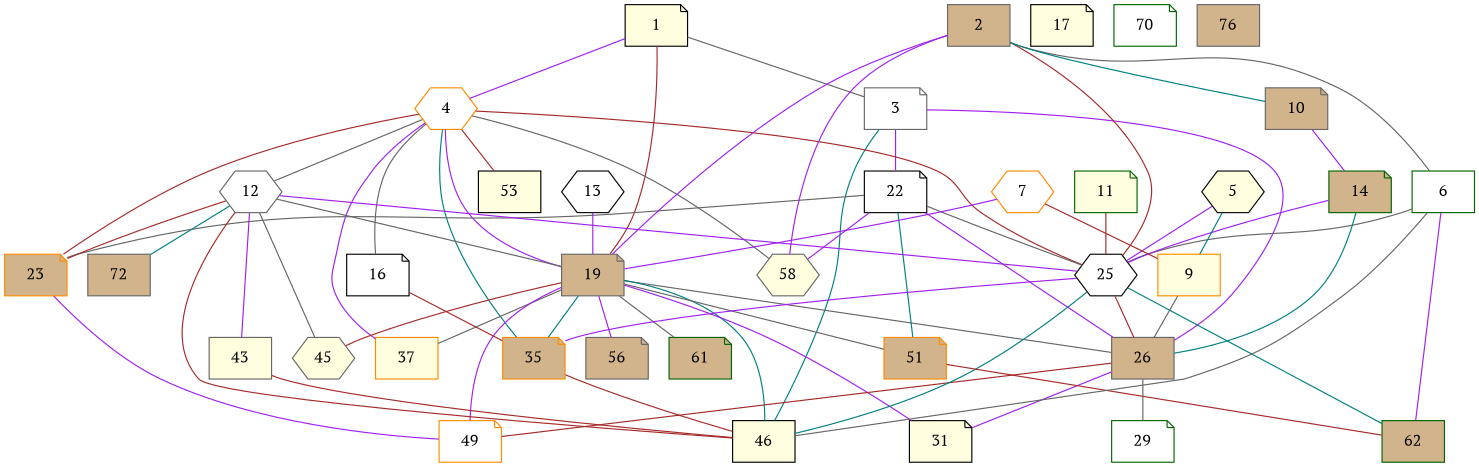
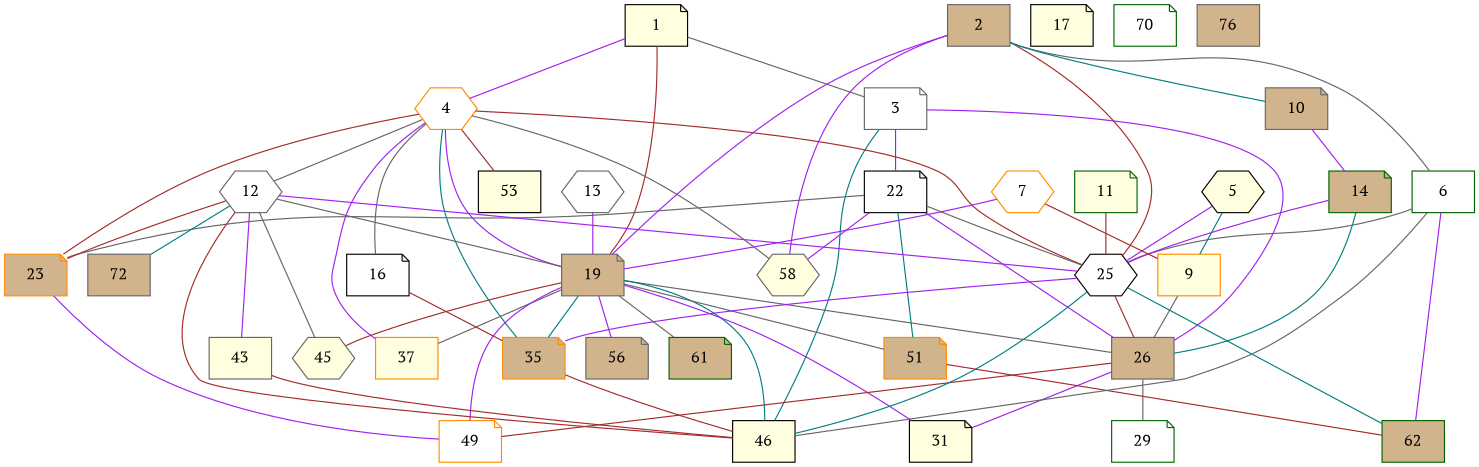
  graph {
    fontname="PT Serif"
    node [color=gray40 fillcolor=tan fontname="PT Serif" shape=note style=filled]
    edge [color=purple fontname="PT Serif"]
    1 [color=black fillcolor=lightyellow super="+74"]
    3 [fillcolor=white super="+21"]
    4 [color=darkorange fillcolor=white shape=hexagon super="+15+8+32"]
    19 [super="+40+39+73+20"]
    22 [color=black fillcolor=white super="+41"]
    26 [shape=box super="+80+38+60"]
    46 [color=black fillcolor=lightyellow shape=box super="+65+67"]
    25 [color=black fillcolor=white shape=hexagon super="+36+66"]
    58 [fillcolor=lightyellow shape=hexagon]
    12 [fillcolor=white shape=hexagon super="+44+55"]
    16 [color=black fillcolor=white]
    23 [color=darkorange super="+54"]
    35 [color=darkorange super="+77"]
    37 [color=darkorange fillcolor=lightyellow shape=box super="+64"]
    53 [color=black fillcolor=lightyellow shape=box]
    45 [fillcolor=lightyellow shape=hexagon]
    31 [color=black fillcolor=lightyellow]
    49 [color=darkorange fillcolor=white super="+50"]
    51 [color=darkorange]
    56
    61 [color=darkgreen]
    2 [shape=box super="+78+27+59"]
    6 [color=darkgreen fillcolor=white shape=box super="+52"]
    10
    62 [color=darkgreen shape=box super="+68"]
    14 [color=darkgreen super="+30"]
    29 [color=darkgreen fillcolor=white]
    43 [fillcolor=lightyellow shape=box]
    72 [shape=box]
    5 [color=black fillcolor=lightyellow shape=hexagon super="+75+18"]
    9 [color=darkorange fillcolor=lightyellow shape=box]
    7 [color=darkorange fillcolor=white shape=hexagon super="+34"]
    11 [color=darkgreen fillcolor=lightyellow]
-   13 [color=black fillcolor=white shape=hexagon]
+   13 [fillcolor=white shape=hexagon]
    17 [color=black fillcolor=lightyellow]
    70 [color=darkgreen fillcolor=white]
    76 [shape=box]
    1 -- 3 [color=gray40]
    1 -- 4
    1 -- 19 [color=brown]
    3 -- 22
    3 -- 26 [weight=2]
    3 -- 46 [color=teal]
    4 -- 19 [weight=2]
    4 -- 25 [color=brown weight=2]
    4 -- 58 [color=gray40]
    4 -- 12 [color=gray40 weight=2]
    4 -- 16 [color=gray40]
    4 -- 23 [color=brown]
    4 -- 35 [color=teal]
    4 -- 37
    4 -- 53 [color=brown]
    19 -- 26 [color=gray40]
    19 -- 46 [color=teal]
    19 -- 35 [color=teal]
    19 -- 37 [color=gray40 weight=2]
    19 -- 45 [color=brown]
    19 -- 31
    19 -- 49
    19 -- 51 [color=gray40]
    19 -- 56
    19 -- 61 [color=gray40]
    22 -- 26
    22 -- 25 [color=gray40]
    22 -- 58
    22 -- 23 [color=gray40]
    22 -- 51 [color=teal]
    26 -- 31
    26 -- 49 [color=brown]
    26 -- 29 [color=gray40]
    25 -- 26 [color=brown]
    25 -- 46 [color=teal]
    25 -- 35
    25 -- 62 [color=teal]
    12 -- 19 [color=gray40 weight=2]
    12 -- 46 [color=brown]
    12 -- 25
    12 -- 23 [color=brown]
    12 -- 45 [color=gray40]
    12 -- 43
    12 -- 72 [color=teal]
    16 -- 35 [color=brown]
    23 -- 49
    35 -- 46 [color=brown]
    51 -- 62 [color=brown]
    2 -- 19
    2 -- 25 [color=brown]
    2 -- 58 [weight=2]
    2 -- 6 [color=gray40]
    2 -- 10 [color=teal]
    6 -- 46 [color=gray40]
    6 -- 25 [color=gray40]
    6 -- 62
    10 -- 14
    14 -- 26 [color=teal weight=2]
    14 -- 25 [weight=2]
    43 -- 46 [color=brown]
    5 -- 25
    5 -- 9 [color=teal]
    9 -- 26 [color=gray40]
    7 -- 19
    7 -- 9 [color=brown]
    11 -- 25 [color=brown]
    13 -- 19
  }
